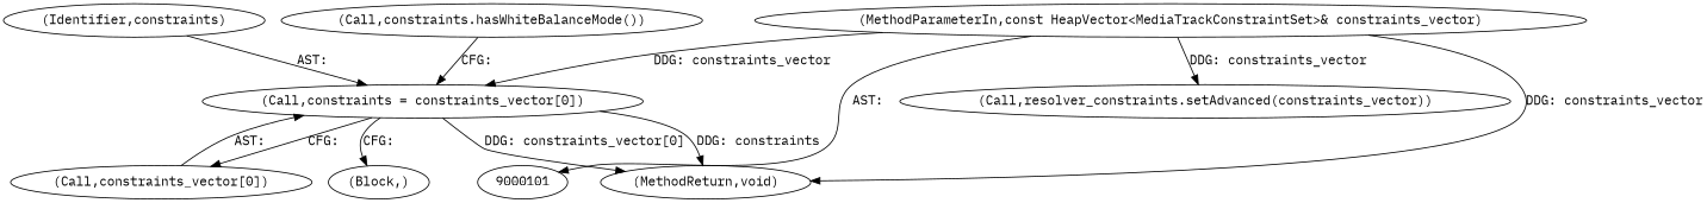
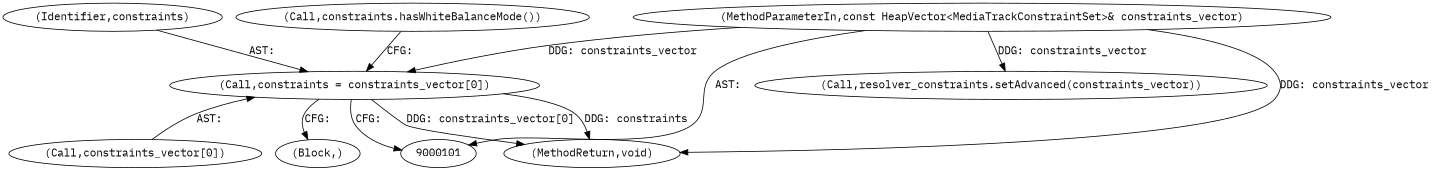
  digraph {
    fontname="IBM Plex Mono"
    node [fontname="IBM Plex Mono"]
    edge [fontname="IBM Plex Mono"]
    n1 [label="(Call,constraints = constraints_vector[0])"]
    n2 [label="(MethodReturn,void)"]
    n3 [label="(Call,constraints_vector[0])"]
    n4 [label="(Block,)"]
    n5 [label="(MethodParameterIn,const HeapVector<MediaTrackConstraintSet>& constraints_vector)"]
    n6 [label="(Call,resolver_constraints.setAdvanced(constraints_vector))"]
    n7 [label=9000101]
    n8 [label="(Identifier,constraints)"]
    n9 [label="(Call,constraints.hasWhiteBalanceMode())"]
    n1 -> n2 [label="DDG: constraints_vector[0]"]
    n1 -> n2 [label="DDG: constraints"]
-   n1 -> n3 [label="CFG: "]
+   n1 -> n7 [label="CFG: "]
    n1 -> n4 [label="CFG: "]
    n3 -> n1 [label="AST: "]
    n5 -> n1 [label="DDG: constraints_vector"]
    n5 -> n2 [label="DDG: constraints_vector"]
    n5 -> n6 [label="DDG: constraints_vector"]
    n5 -> n7 [label="AST: "]
    n8 -> n1 [label="AST: "]
    n9 -> n1 [label="CFG: "]
  }
